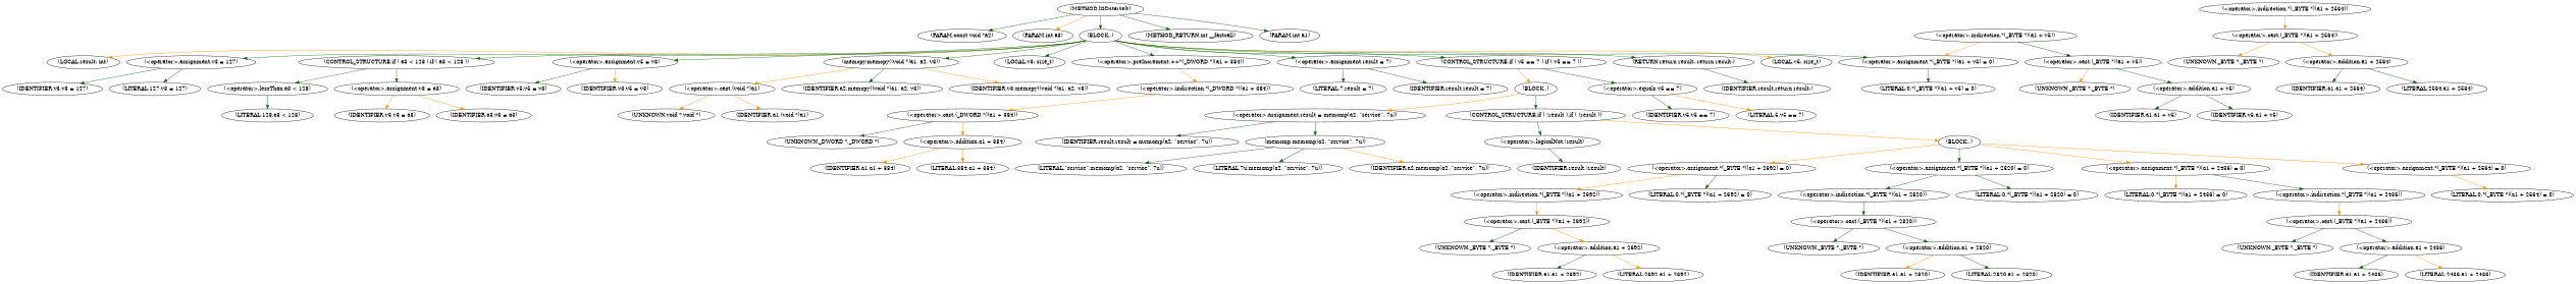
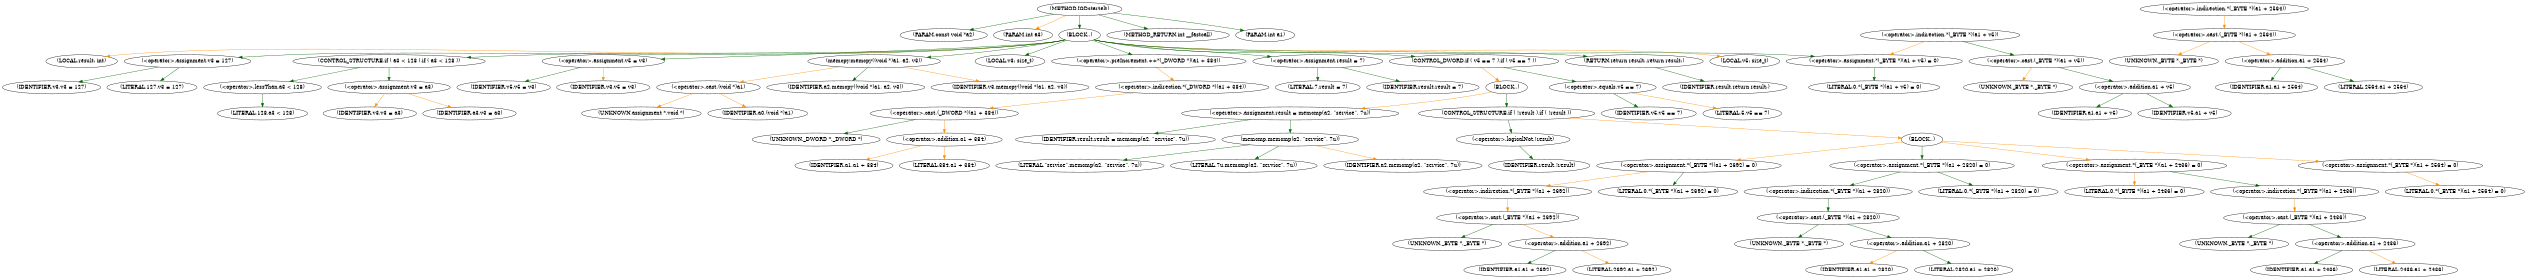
  digraph {
    edge [color=darkgreen]
    n1 [label="(METHOD,IGDstartelt)"]
    n2 [label="(PARAM,int a1)"]
    n3 [label="(PARAM,const void *a2)"]
    n4 [label="(PARAM,int a3)"]
    n5 [label="(BLOCK,,)"]
    n6 [label="(METHOD_RETURN,int __fastcall)"]
    n7 [label="(LOCAL,v3: size_t)"]
    n8 [label="(LOCAL,v5: size_t)"]
    n9 [label="(LOCAL,result: int)"]
    n10 [label="(<operator>.assignment,v3 = 127)"]
    n11 [label="(CONTROL_STRUCTURE,if ( a3 < 128 ),if ( a3 < 128 ))"]
    n12 [label="(<operator>.assignment,v5 = v3)"]
    n13 [label="(memcpy,memcpy((void *)a1, a2, v3))"]
    n14 [label="(<operator>.assignment,*(_BYTE *)(a1 + v5) = 0)"]
    n15 [label="(<operator>.preIncrement,++*(_DWORD *)(a1 + 384))"]
    n16 [label="(<operator>.assignment,result = 7)"]
-   n17 [label="(CONTROL_STRUCTURE,if ( v5 == 7 ),if ( v5 == 7 ))"]
+   n17 [label="(CONTROL_DWORD,if ( v5 == 7 ),if ( v5 == 7 ))"]
    n18 [label="(RETURN,return result;,return result;)"]
    n19 [label="(IDENTIFIER,v3,v3 = 127)"]
    n20 [label="(LITERAL,127,v3 = 127)"]
    n21 [label="(<operator>.lessThan,a3 < 128)"]
    n22 [label="(<operator>.assignment,v3 = a3)"]
    n23 [label="(IDENTIFIER,v5,v5 = v3)"]
    n24 [label="(IDENTIFIER,v3,v5 = v3)"]
    n25 [label="(<operator>.cast,(void *)a1)"]
    n26 [label="(IDENTIFIER,a2,memcpy((void *)a1, a2, v3))"]
    n27 [label="(IDENTIFIER,v3,memcpy((void *)a1, a2, v3))"]
    n28 [label="(LITERAL,0,*(_BYTE *)(a1 + v5) = 0)"]
    n29 [label="(<operator>.indirection,*(_DWORD *)(a1 + 384))"]
    n30 [label="(IDENTIFIER,result,result = 7)"]
    n31 [label="(LITERAL,7,result = 7)"]
    n32 [label="(<operator>.equals,v5 == 7)"]
    n33 [label="(BLOCK,,)"]
    n34 [label="(IDENTIFIER,result,return result;)"]
    n35 [label="(LITERAL,128,a3 < 128)"]
    n36 [label="(IDENTIFIER,v3,v3 = a3)"]
    n37 [label="(IDENTIFIER,a3,v3 = a3)"]
-   n38 [label="(UNKNOWN,void *,void *)"]
-   n39 [label="(IDENTIFIER,a1,(void *)a1)"]
+   n38 [label="(UNKNOWN,assignment *,void *)"]
+   n39 [label="(IDENTIFIER,a0,(void *)a1)"]
    n40 [label="(<operator>.indirection,*(_BYTE *)(a1 + v5))"]
    n41 [label="(<operator>.cast,(_BYTE *)(a1 + v5))"]
    n42 [label="(UNKNOWN,_BYTE *,_BYTE *)"]
    n43 [label="(<operator>.addition,a1 + v5)"]
    n44 [label="(IDENTIFIER,a1,a1 + v5)"]
    n45 [label="(IDENTIFIER,v5,a1 + v5)"]
    n46 [label="(<operator>.cast,(_DWORD *)(a1 + 384))"]
    n47 [label="(UNKNOWN,_DWORD *,_DWORD *)"]
    n48 [label="(<operator>.addition,a1 + 384)"]
    n49 [label="(IDENTIFIER,a1,a1 + 384)"]
    n50 [label="(LITERAL,384,a1 + 384)"]
    n51 [label="(IDENTIFIER,v5,v5 == 7)"]
    n52 [label="(LITERAL,5,v5 == 7)"]
    n53 [label="(<operator>.assignment,result = memcmp(a2, \"service\", 7u))"]
    n54 [label="(CONTROL_STRUCTURE,if ( !result ),if ( !result ))"]
    n55 [label="(IDENTIFIER,result,result = memcmp(a2, \"service\", 7u))"]
    n56 [label="(memcmp,memcmp(a2, \"service\", 7u))"]
    n57 [label="(<operator>.logicalNot,!result)"]
    n58 [label="(BLOCK,,)"]
    n59 [label="(IDENTIFIER,a2,memcmp(a2, \"service\", 7u))"]
    n60 [label="(LITERAL,\"service\",memcmp(a2, \"service\", 7u))"]
    n61 [label="(LITERAL,7u,memcmp(a2, \"service\", 7u))"]
    n62 [label="(IDENTIFIER,result,!result)"]
    n63 [label="(<operator>.assignment,*(_BYTE *)(a1 + 2436) = 0)"]
    n64 [label="(<operator>.assignment,*(_BYTE *)(a1 + 2564) = 0)"]
    n65 [label="(<operator>.assignment,*(_BYTE *)(a1 + 2692) = 0)"]
    n66 [label="(<operator>.assignment,*(_BYTE *)(a1 + 2820) = 0)"]
    n67 [label="(<operator>.indirection,*(_BYTE *)(a1 + 2436))"]
    n68 [label="(LITERAL,0,*(_BYTE *)(a1 + 2436) = 0)"]
    n69 [label="(LITERAL,0,*(_BYTE *)(a1 + 2564) = 0)"]
    n70 [label="(<operator>.indirection,*(_BYTE *)(a1 + 2692))"]
    n71 [label="(LITERAL,0,*(_BYTE *)(a1 + 2692) = 0)"]
    n72 [label="(<operator>.indirection,*(_BYTE *)(a1 + 2820))"]
    n73 [label="(LITERAL,0,*(_BYTE *)(a1 + 2820) = 0)"]
    n74 [label="(<operator>.cast,(_BYTE *)(a1 + 2436))"]
    n75 [label="(UNKNOWN,_BYTE *,_BYTE *)"]
    n76 [label="(<operator>.addition,a1 + 2436)"]
    n77 [label="(IDENTIFIER,a1,a1 + 2436)"]
    n78 [label="(LITERAL,2436,a1 + 2436)"]
    n79 [label="(<operator>.indirection,*(_BYTE *)(a1 + 2564))"]
    n80 [label="(<operator>.cast,(_BYTE *)(a1 + 2564))"]
    n81 [label="(UNKNOWN,_BYTE *,_BYTE *)"]
    n82 [label="(<operator>.addition,a1 + 2564)"]
    n83 [label="(IDENTIFIER,a1,a1 + 2564)"]
    n84 [label="(LITERAL,2564,a1 + 2564)"]
    n85 [label="(<operator>.cast,(_BYTE *)(a1 + 2692))"]
    n86 [label="(UNKNOWN,_BYTE *,_BYTE *)"]
    n87 [label="(<operator>.addition,a1 + 2692)"]
    n88 [label="(IDENTIFIER,a1,a1 + 2692)"]
    n89 [label="(LITERAL,2692,a1 + 2692)"]
    n90 [label="(<operator>.cast,(_BYTE *)(a1 + 2820))"]
    n91 [label="(UNKNOWN,_BYTE *,_BYTE *)"]
    n92 [label="(<operator>.addition,a1 + 2820)"]
    n93 [label="(IDENTIFIER,a1,a1 + 2820)"]
    n94 [label="(LITERAL,2820,a1 + 2820)"]
    n1 -> n2
    n1 -> n3
    n1 -> n4 [color=darkorange]
    n1 -> n5
    n1 -> n6
    n5 -> n7
    n5 -> n8 [color=darkorange]
    n5 -> n9 [color=darkorange]
    n5 -> n10
    n5 -> n11
    n5 -> n12
    n5 -> n13
    n5 -> n14
    n5 -> n15
    n5 -> n16
    n5 -> n17
    n5 -> n18
    n10 -> n19
    n10 -> n20
    n11 -> n21
    n11 -> n22
    n12 -> n23
    n12 -> n24 [color=darkorange]
    n13 -> n25 [color=darkorange]
    n13 -> n26
    n13 -> n27 [color=darkorange]
    n14 -> n28
    n15 -> n29 [color=darkorange]
    n16 -> n30
    n16 -> n31
    n17 -> n32
    n17 -> n33 [color=darkorange]
    n18 -> n34
    n21 -> n35
    n22 -> n36 [color=darkorange]
    n22 -> n37 [color=darkorange]
    n25 -> n38 [color=darkorange]
    n25 -> n39 [color=darkorange]
    n29 -> n46 [color=darkorange]
    n32 -> n51
    n32 -> n52 [color=darkorange]
    n33 -> n53 [color=darkorange]
    n33 -> n54
    n40 -> n14 [color=darkorange]
    n40 -> n41
    n41 -> n42 [color=darkorange]
    n41 -> n43
    n43 -> n44
    n43 -> n45
    n46 -> n47
    n46 -> n48 [color=darkorange]
    n48 -> n49 [color=darkorange]
    n48 -> n50 [color=darkorange]
    n53 -> n55
    n53 -> n56
    n54 -> n57
    n54 -> n58 [color=darkorange]
    n56 -> n59 [color=darkorange]
    n56 -> n60
    n56 -> n61
    n57 -> n62
    n58 -> n63 [color=darkorange]
    n58 -> n64 [color=darkorange]
    n58 -> n65 [color=darkorange]
    n58 -> n66
    n63 -> n67
    n63 -> n68 [color=darkorange]
    n64 -> n69 [color=darkorange]
    n65 -> n70 [color=darkorange]
    n65 -> n71
    n66 -> n72
    n66 -> n73
    n67 -> n74 [color=darkorange]
    n70 -> n85 [color=darkorange]
    n72 -> n90
    n74 -> n75
    n74 -> n76
    n76 -> n77
    n76 -> n78 [color=darkorange]
    n79 -> n80 [color=darkorange]
    n80 -> n81 [color=darkorange]
    n80 -> n82 [color=darkorange]
    n82 -> n83
    n82 -> n84
    n85 -> n86
    n85 -> n87 [color=darkorange]
    n87 -> n88
    n87 -> n89 [color=darkorange]
    n90 -> n91
    n90 -> n92
    n92 -> n93 [color=darkorange]
    n92 -> n94
  }
